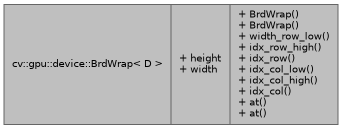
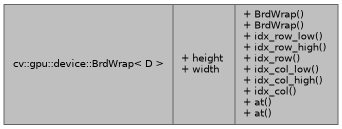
  digraph {
    rankdir=LR
-   n1 [color=gray40 fillcolor=grey75 fontcolor=black fontname=Helvetica fontsize=10 height=0.2 label="{cv::gpu::device::BrdWrap\< D \>\n|+ height\l+ width\l|+ BrdWrap()\l+ BrdWrap()\l+ width_row_low()\l+ idx_row_high()\l+ idx_row()\l+ idx_col_low()\l+ idx_col_high()\l+ idx_col()\l+ at()\l+ at()\l}" shape=record style=filled width=0.4]
+   n1 [color=gray40 fillcolor=grey75 fontcolor=black fontname=Helvetica fontsize=10 height=0.2 label="{cv::gpu::device::BrdWrap\< D \>\n|+ height\l+ width\l|+ BrdWrap()\l+ BrdWrap()\l+ idx_row_low()\l+ idx_row_high()\l+ idx_row()\l+ idx_col_low()\l+ idx_col_high()\l+ idx_col()\l+ at()\l+ at()\l}" shape=record style=filled width=0.4]
  }
